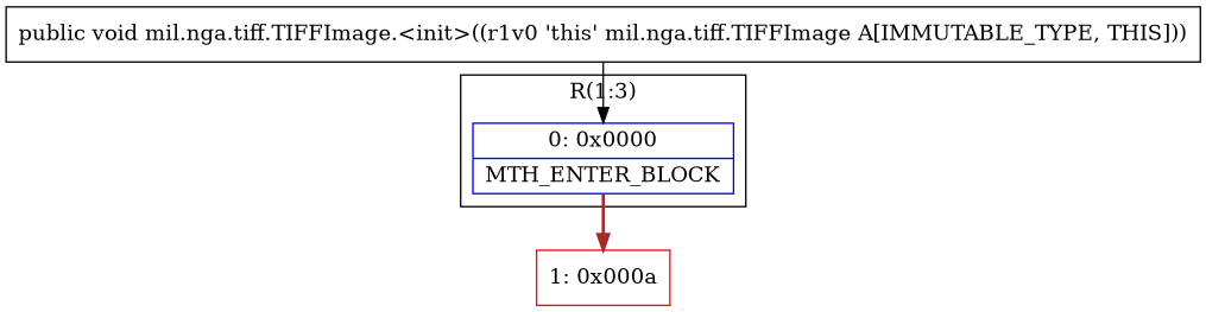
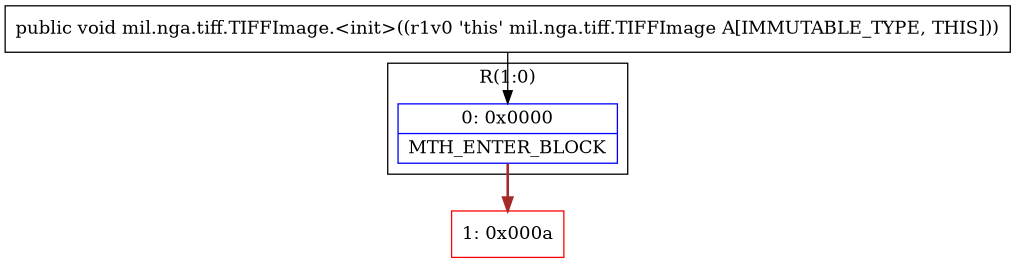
  digraph {
    node [shape=record]
    n1 [color=blue label="{0\:\ 0x0000|MTH_ENTER_BLOCK\l}"]
    n2 [color=red label="{1\:\ 0x000a}"]
    n3 [label="{public void mil.nga.tiff.TIFFImage.\<init\>((r1v0 'this' mil.nga.tiff.TIFFImage A[IMMUTABLE_TYPE, THIS])) }"]
    subgraph cluster_1 {
-     label="R(1:3)"
+     label="R(1:0)"
      n1
    }
    n1 -> n2 [color=brown style=bold]
    n3 -> n1 [color=black style=solid]
  }
